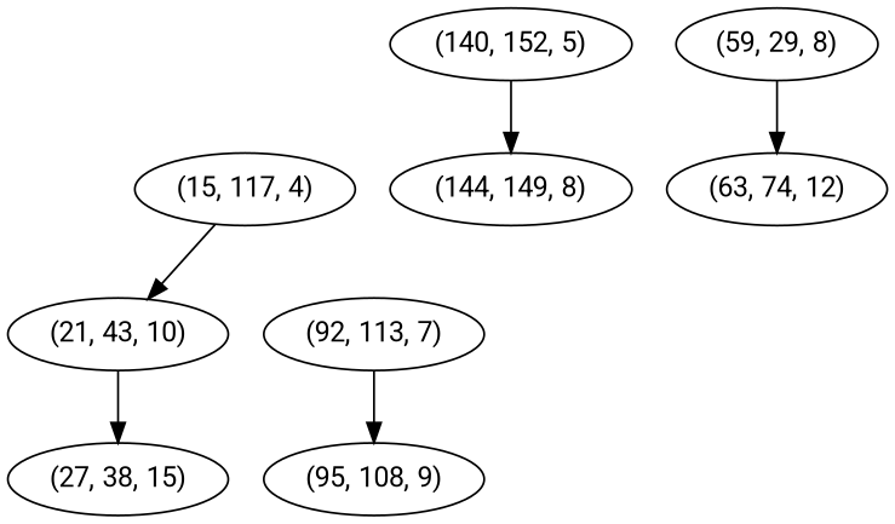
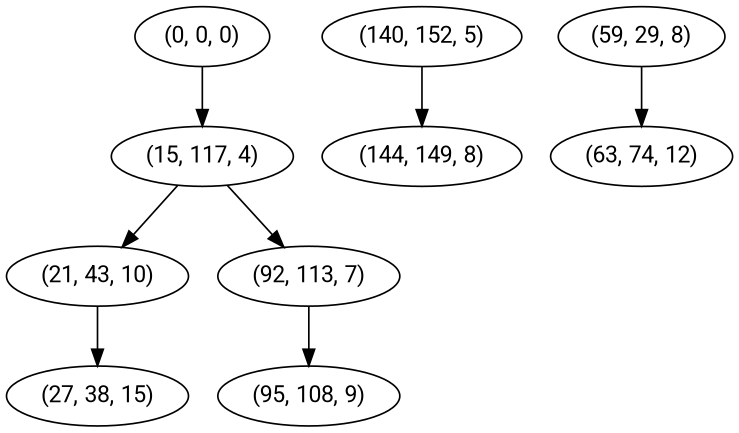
  digraph {
    fontname=Roboto
    node [fontname=Roboto]
    edge [fontname=Roboto]
+   "(0, 0, 0)"
    "(15, 117, 4)"
    "(21, 43, 10)"
    "(92, 113, 7)"
    "(140, 152, 5)"
    "(144, 149, 8)"
    "(27, 38, 15)"
    "(95, 108, 9)"
    n9 [label="(59, 29, 8)"]
    "(63, 74, 12)"
+   "(0, 0, 0)" -> "(15, 117, 4)"
    "(15, 117, 4)" -> "(21, 43, 10)"
+   "(15, 117, 4)" -> "(92, 113, 7)"
    "(21, 43, 10)" -> "(27, 38, 15)"
    "(92, 113, 7)" -> "(95, 108, 9)"
    "(140, 152, 5)" -> "(144, 149, 8)"
    n9 -> "(63, 74, 12)"
  }
